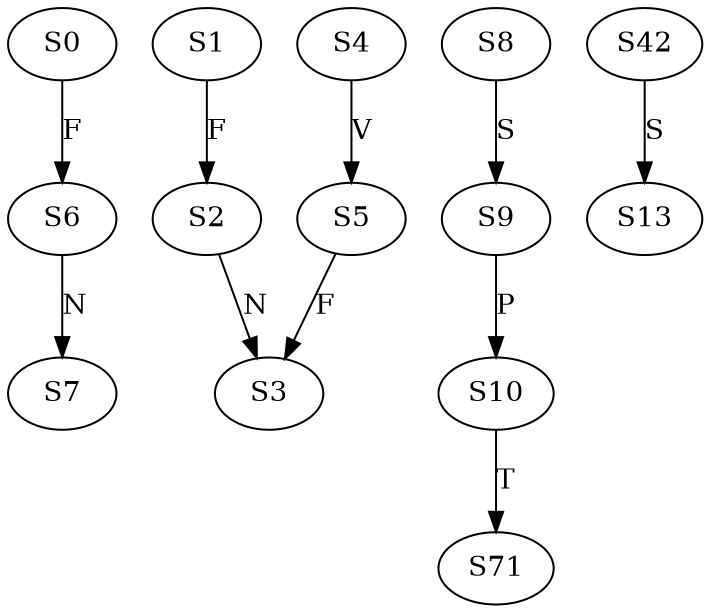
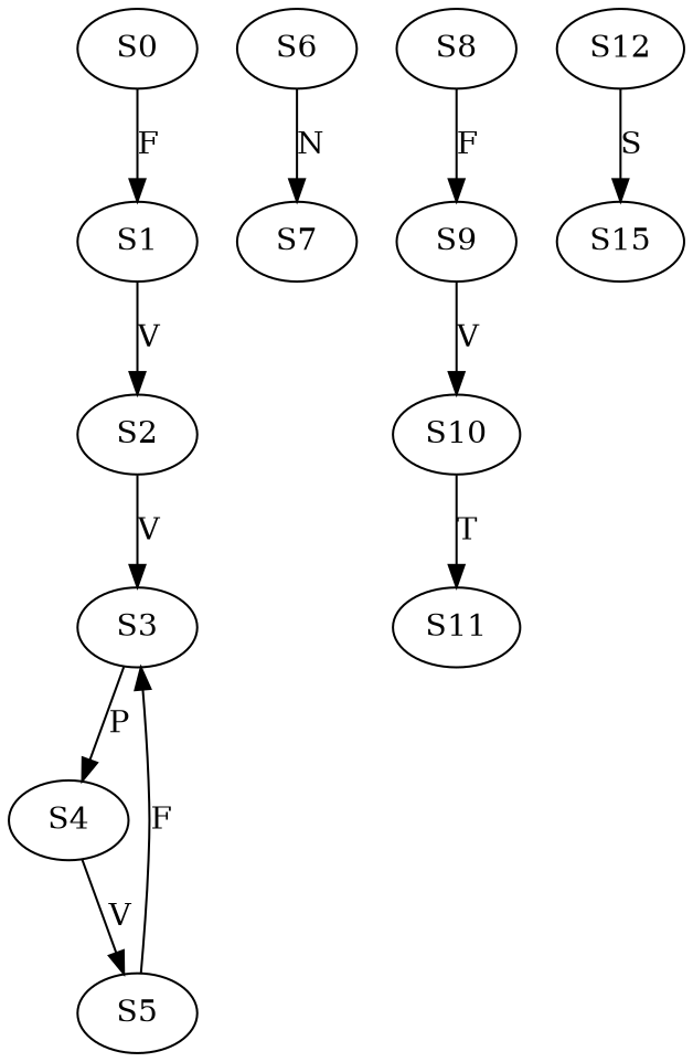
  strict digraph {
    S0
    S1
    S2
    S3
    S4
    S5
    S6
    S7
    S8
    S9
    S10
-   S11 [label=S71]
-   S12 [label=S42]
-   S13
-   S0 -> S6 [label=F]
-   S1 -> S2 [label=F]
-   S2 -> S3 [label=N]
+   S11
+   S12
+   S13 [label=S15]
+   S0 -> S1 [label=F]
+   S1 -> S2 [label=V]
+   S2 -> S3 [label=V]
+   S3 -> S4 [label=P]
    S4 -> S5 [label=V]
    S5 -> S3 [label=F]
    S6 -> S7 [label=N]
-   S8 -> S9 [label=S]
-   S9 -> S10 [label=P]
+   S8 -> S9 [label=F]
+   S9 -> S10 [label=V]
    S10 -> S11 [label=T]
    S12 -> S13 [label=S]
  }
